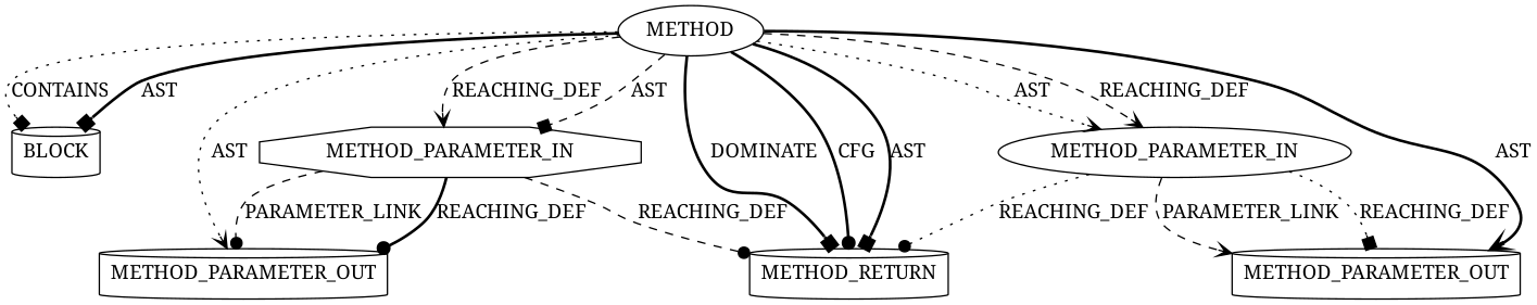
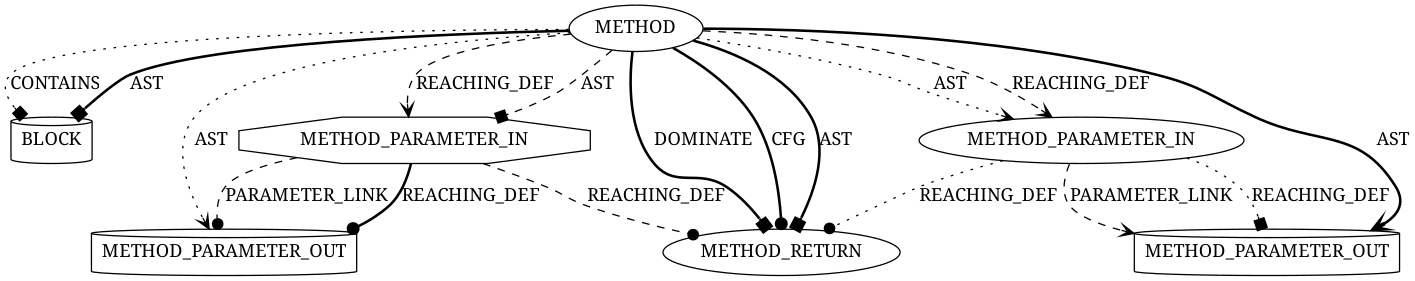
  digraph {
    fontname="Noto Serif"
    node [CODE="<empty>" ORDER=1 TYPE_FULL_NAME=ANY fontname="Noto Serif" shape=cylinder EVALUATION_STRATEGY=BY_VALUE IS_VARIADIC=false]
    edge [arrowhead=box fontname="Noto Serif" style=dashed]
    n1 [ARGUMENT_INDEX=1 label=BLOCK EVALUATION_STRATEGY="" IS_VARIADIC=""]
    n2 [CODE=p2 INDEX=2 NAME=p2 ORDER=2 label=METHOD_PARAMETER_IN shape=octagon]
-   n3 [CODE=RET ORDER=2 label=METHOD_RETURN IS_VARIADIC=""]
+   n3 [CODE=RET ORDER=2 label=METHOD_RETURN shape=ellipse IS_VARIADIC=""]
    n4 [CODE=p2 INDEX=2 NAME=p2 ORDER=2 label=METHOD_PARAMETER_OUT]
    n5 [AST_PARENT_FULL_NAME="<global>" AST_PARENT_TYPE=NAMESPACE_BLOCK FILENAME="<empty>" FULL_NAME=put_unaligned_le32 IS_EXTERNAL=true NAME=put_unaligned_le32 ORDER=0 label=METHOD shape=ellipse TYPE_FULL_NAME="" EVALUATION_STRATEGY="" IS_VARIADIC=""]
    n6 [CODE=p1 INDEX=1 NAME=p1 label=METHOD_PARAMETER_IN shape=ellipse]
    n7 [CODE=p1 INDEX=1 NAME=p1 label=METHOD_PARAMETER_OUT]
    n2 -> n3 [VARIABLE=p2 arrowhead=dot label=REACHING_DEF]
    n2 -> n4 [arrowhead=dot label=PARAMETER_LINK]
    n2 -> n4 [VARIABLE=p2 arrowhead=dot label=REACHING_DEF style=bold]
    n5 -> n1 [label=CONTAINS style=dotted]
    n5 -> n1 [label=AST style=bold]
    n5 -> n2 [arrowhead=vee label=REACHING_DEF]
    n5 -> n2 [label=AST]
    n5 -> n3 [label=DOMINATE style=bold]
    n5 -> n3 [arrowhead=dot label=CFG style=bold]
    n5 -> n3 [label=AST style=bold]
    n5 -> n4 [arrowhead=vee label=AST style=dotted]
    n5 -> n6 [arrowhead=vee label=REACHING_DEF]
    n5 -> n6 [arrowhead=vee label=AST style=dotted]
    n5 -> n7 [arrowhead=vee label=AST style=bold]
    n6 -> n3 [VARIABLE=p1 arrowhead=dot label=REACHING_DEF style=dotted]
    n6 -> n7 [VARIABLE=p1 label=REACHING_DEF style=dotted]
    n6 -> n7 [arrowhead=vee label=PARAMETER_LINK]
  }
